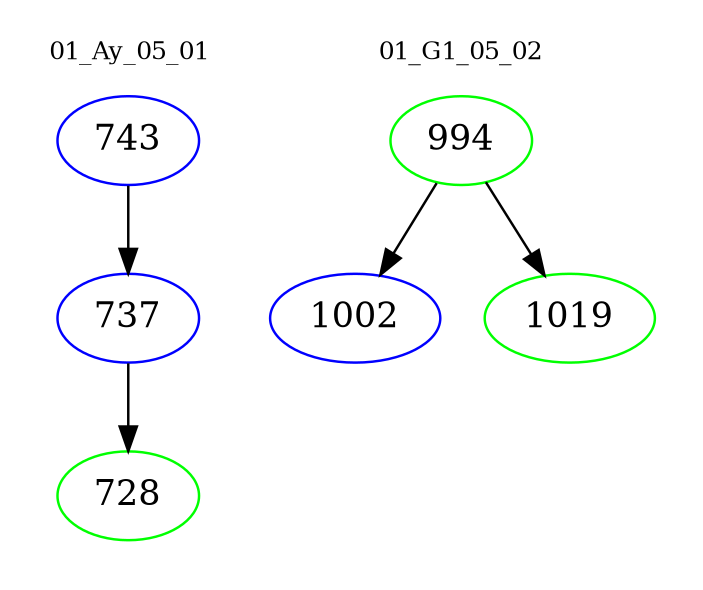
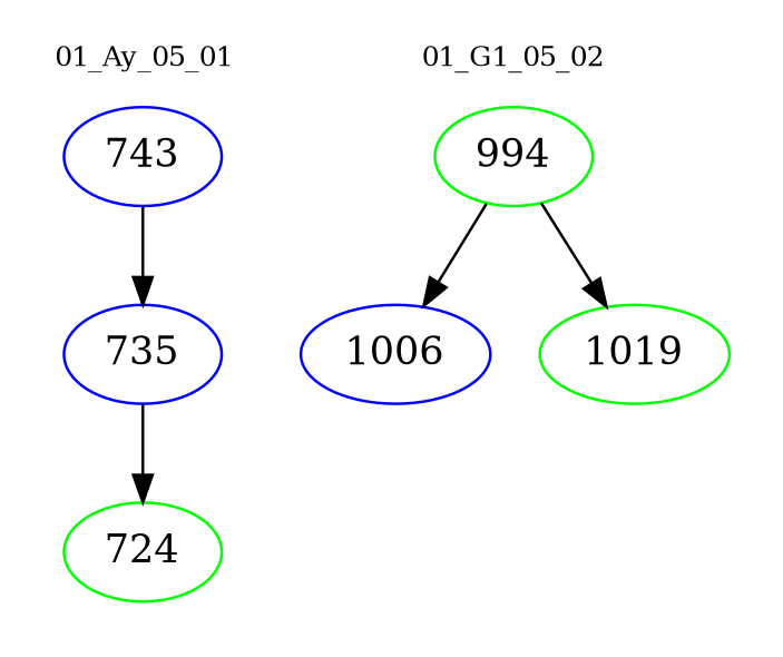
  digraph {
    node [color=blue]
    edge [color=black]
-   n1 [label=737]
-   n2 [color=green label=728]
+   n1 [label=735]
+   n2 [color=green label=724]
    n3 [label=743]
    n4 [color=green label=994]
-   n5 [label=1002]
+   n5 [label=1006]
    n6 [color=green label=1019]
    subgraph cluster_1 {
      color=white
      fontsize=10
      label="01_Ay_05_01"
      n1
      n2
      n3
    }
    subgraph cluster_2 {
      color=white
      fontsize=10
      label="01_G1_05_02"
      n4
      n5
      n6
    }
    n1 -> n2
    n3 -> n1
    n4 -> n5
    n4 -> n6
  }
